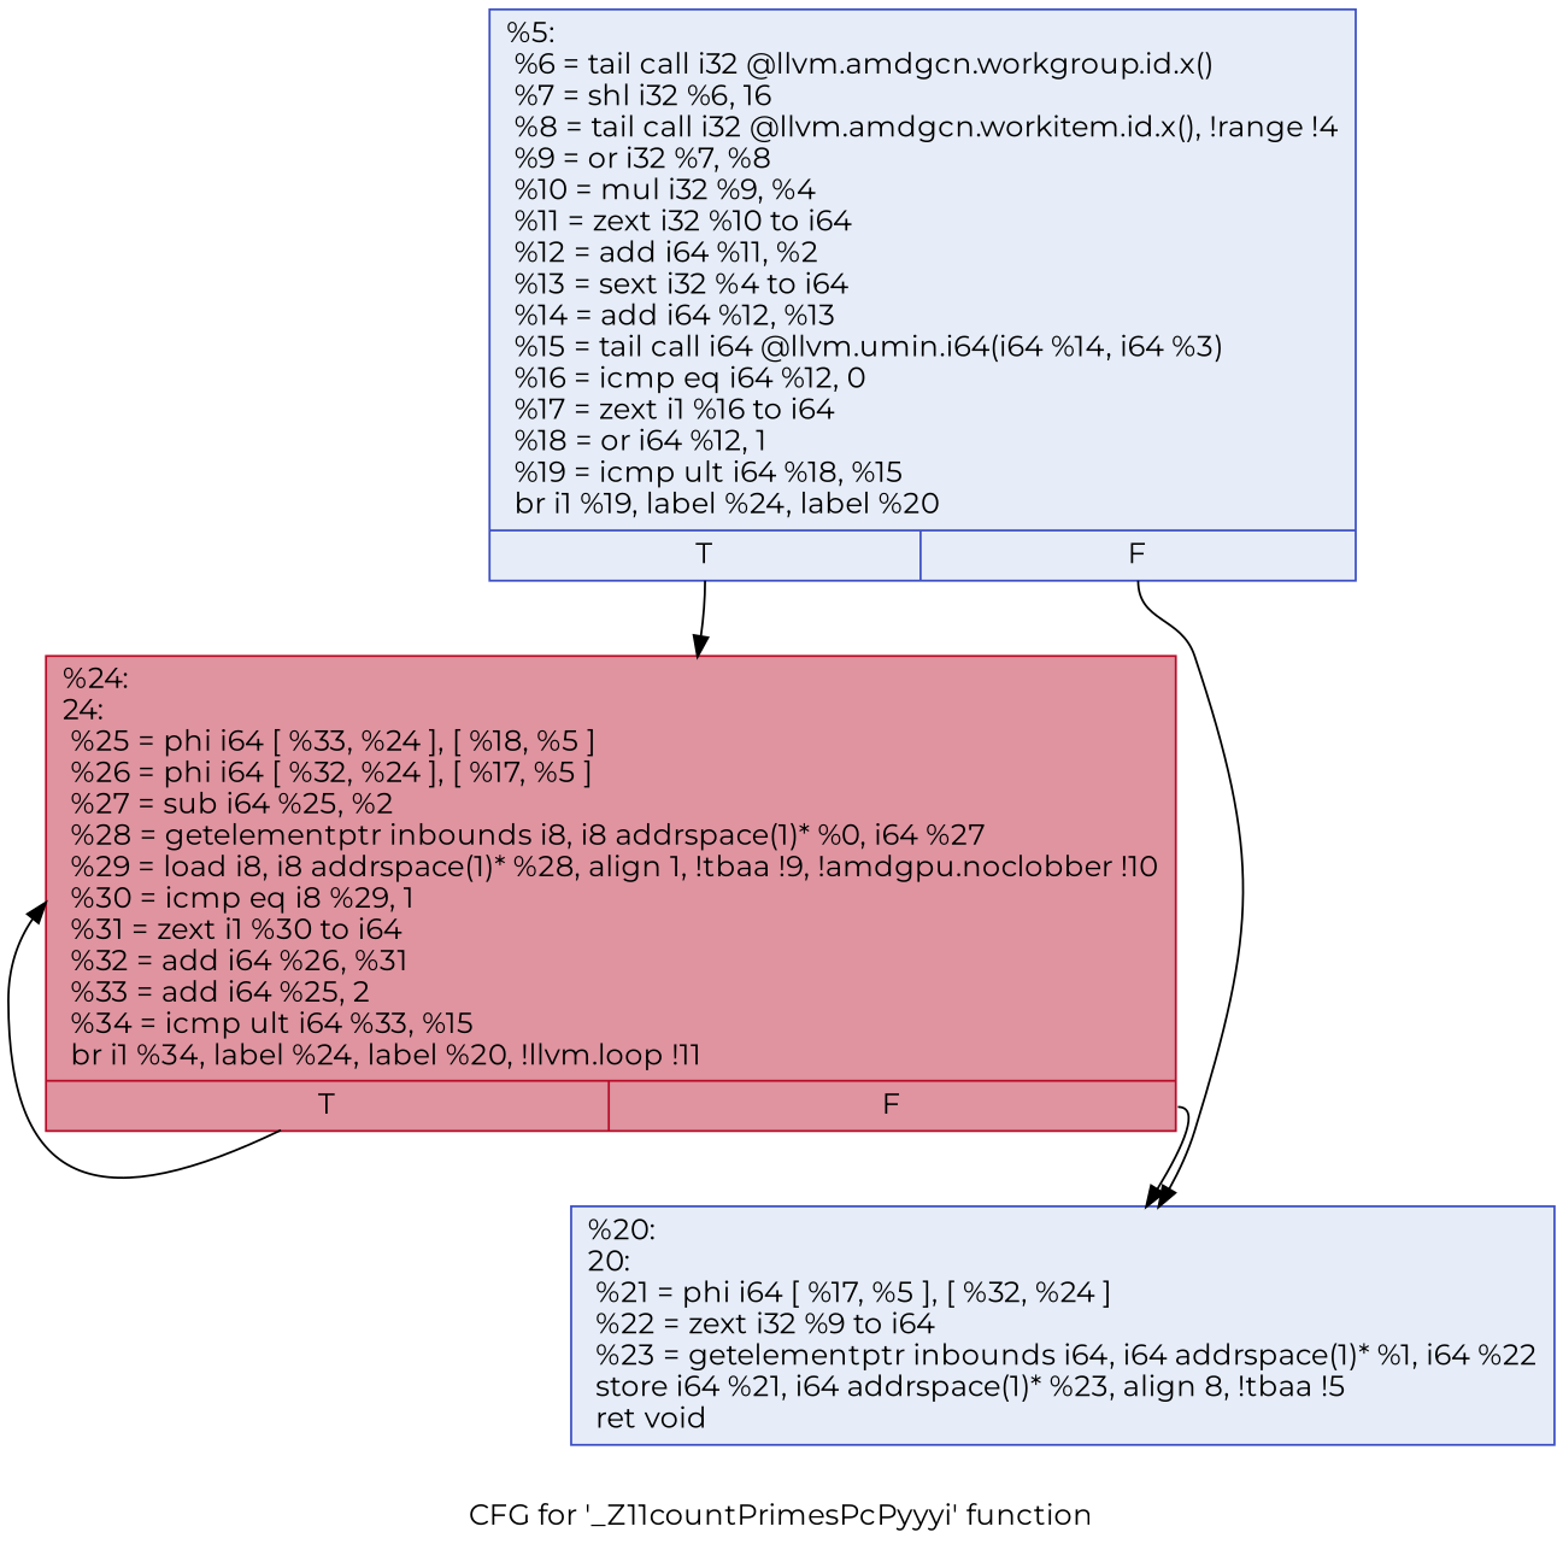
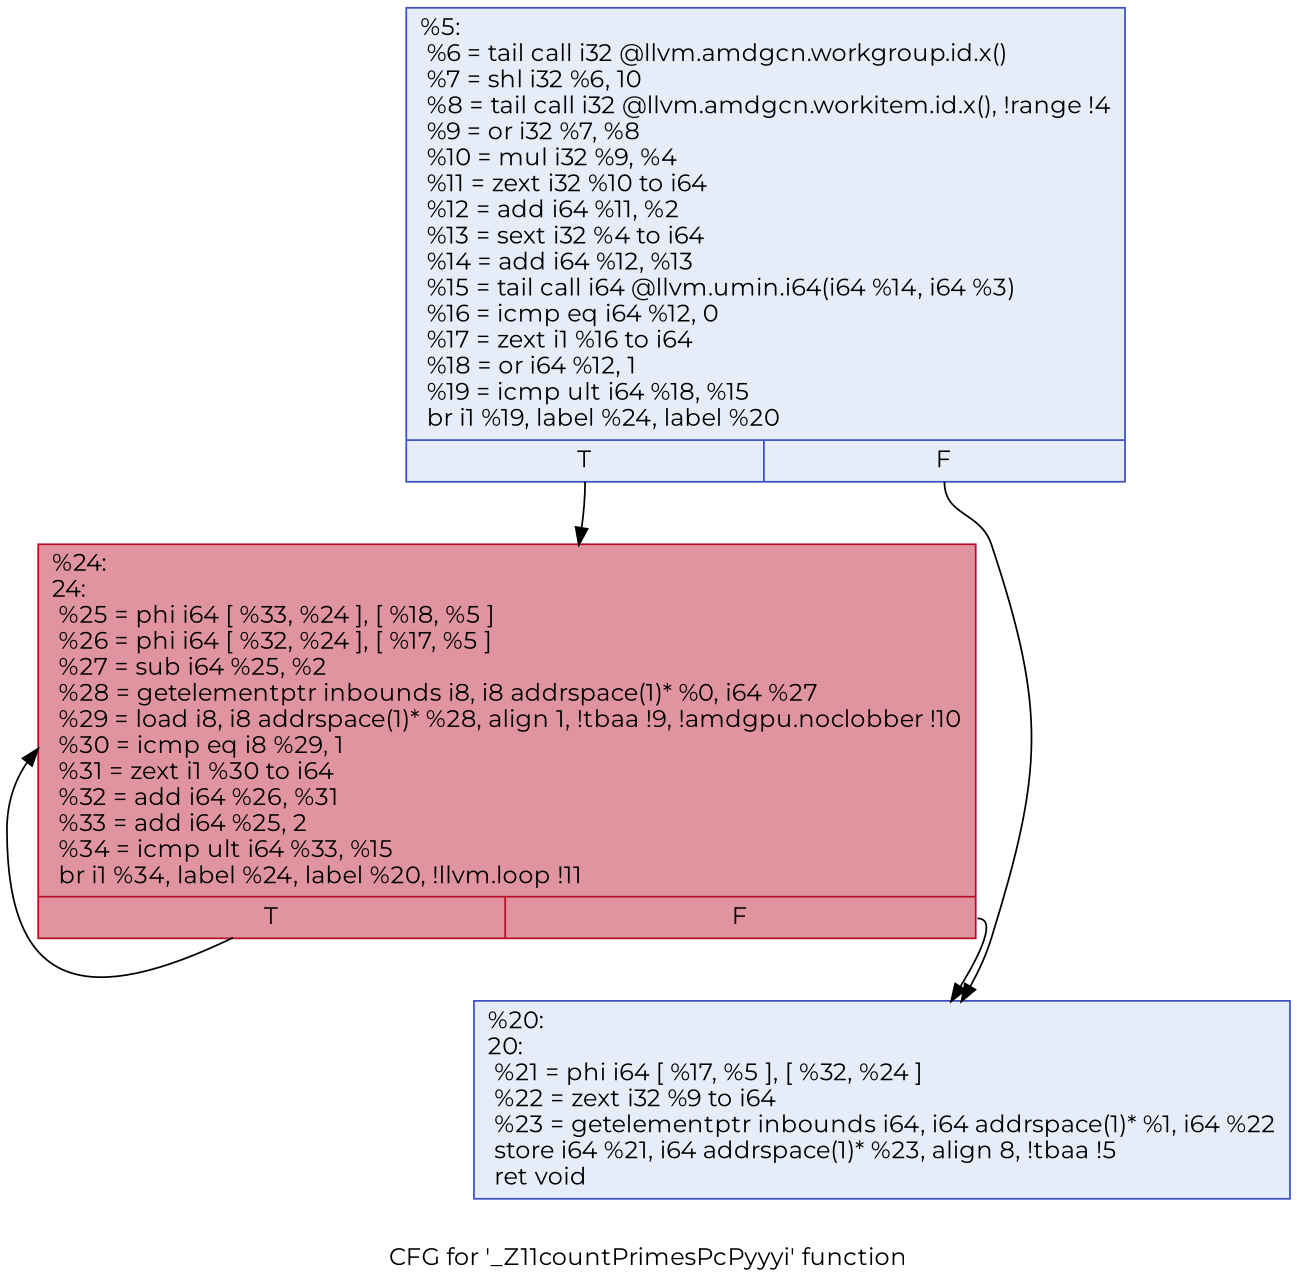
  digraph {
    label="CFG for '_Z11countPrimesPcPyyyi' function"
    fontname=Montserrat
    node [color="#3d50c3ff" fillcolor="#c7d7f070" shape=record style=filled fontname=Montserrat]
    edge [tailport=s0 fontname=Montserrat]
-   n1 [label="{%5:\l  %6 = tail call i32 @llvm.amdgcn.workgroup.id.x()\l  %7 = shl i32 %6, 16\l  %8 = tail call i32 @llvm.amdgcn.workitem.id.x(), !range !4\l  %9 = or i32 %7, %8\l  %10 = mul i32 %9, %4\l  %11 = zext i32 %10 to i64\l  %12 = add i64 %11, %2\l  %13 = sext i32 %4 to i64\l  %14 = add i64 %12, %13\l  %15 = tail call i64 @llvm.umin.i64(i64 %14, i64 %3)\l  %16 = icmp eq i64 %12, 0\l  %17 = zext i1 %16 to i64\l  %18 = or i64 %12, 1\l  %19 = icmp ult i64 %18, %15\l  br i1 %19, label %24, label %20\l|{<s0>T|<s1>F}}"]
+   n1 [label="{%5:\l  %6 = tail call i32 @llvm.amdgcn.workgroup.id.x()\l  %7 = shl i32 %6, 10\l  %8 = tail call i32 @llvm.amdgcn.workitem.id.x(), !range !4\l  %9 = or i32 %7, %8\l  %10 = mul i32 %9, %4\l  %11 = zext i32 %10 to i64\l  %12 = add i64 %11, %2\l  %13 = sext i32 %4 to i64\l  %14 = add i64 %12, %13\l  %15 = tail call i64 @llvm.umin.i64(i64 %14, i64 %3)\l  %16 = icmp eq i64 %12, 0\l  %17 = zext i1 %16 to i64\l  %18 = or i64 %12, 1\l  %19 = icmp ult i64 %18, %15\l  br i1 %19, label %24, label %20\l|{<s0>T|<s1>F}}"]
    n2 [color="#b70d28ff" fillcolor="#b70d2870" label="{%24:\l24:                                               \l  %25 = phi i64 [ %33, %24 ], [ %18, %5 ]\l  %26 = phi i64 [ %32, %24 ], [ %17, %5 ]\l  %27 = sub i64 %25, %2\l  %28 = getelementptr inbounds i8, i8 addrspace(1)* %0, i64 %27\l  %29 = load i8, i8 addrspace(1)* %28, align 1, !tbaa !9, !amdgpu.noclobber !10\l  %30 = icmp eq i8 %29, 1\l  %31 = zext i1 %30 to i64\l  %32 = add i64 %26, %31\l  %33 = add i64 %25, 2\l  %34 = icmp ult i64 %33, %15\l  br i1 %34, label %24, label %20, !llvm.loop !11\l|{<s0>T|<s1>F}}"]
    n3 [label="{%20:\l20:                                               \l  %21 = phi i64 [ %17, %5 ], [ %32, %24 ]\l  %22 = zext i32 %9 to i64\l  %23 = getelementptr inbounds i64, i64 addrspace(1)* %1, i64 %22\l  store i64 %21, i64 addrspace(1)* %23, align 8, !tbaa !5\l  ret void\l}"]
    n1 -> n2
    n1 -> n3 [tailport=s1]
    n2 -> n2
    n2 -> n3 [tailport=s1]
  }
